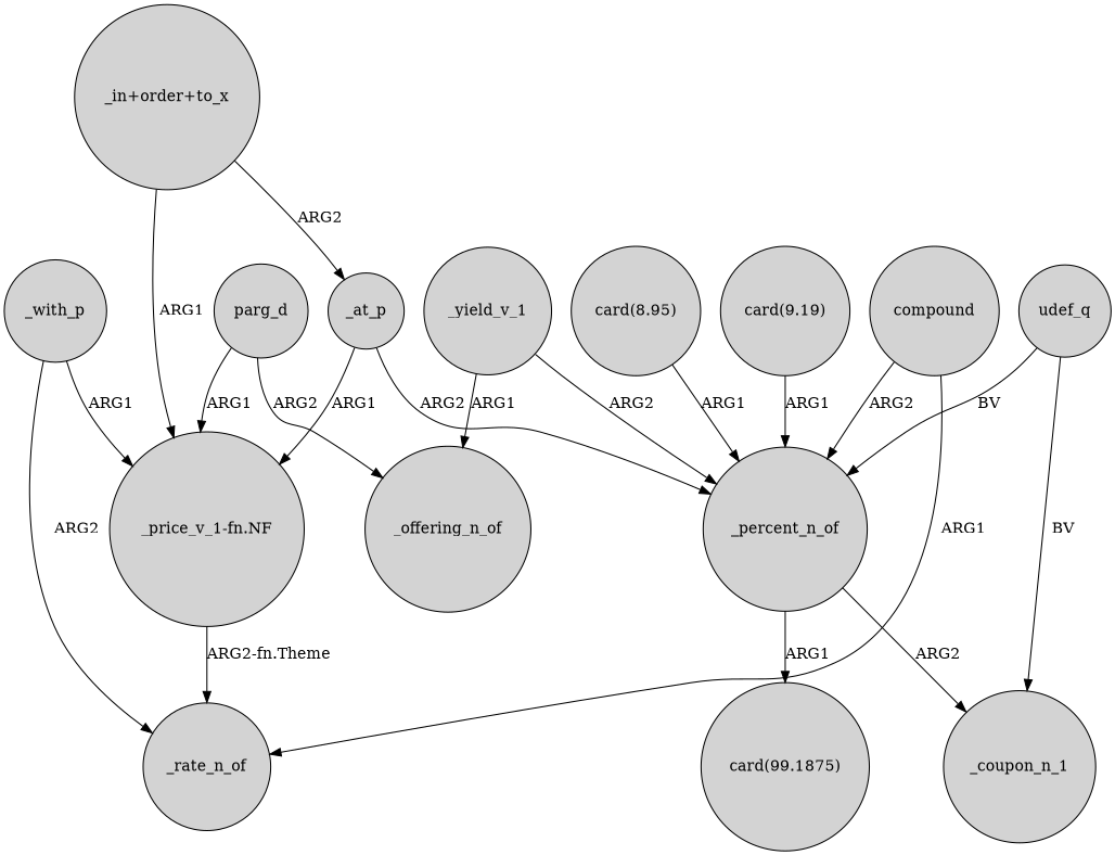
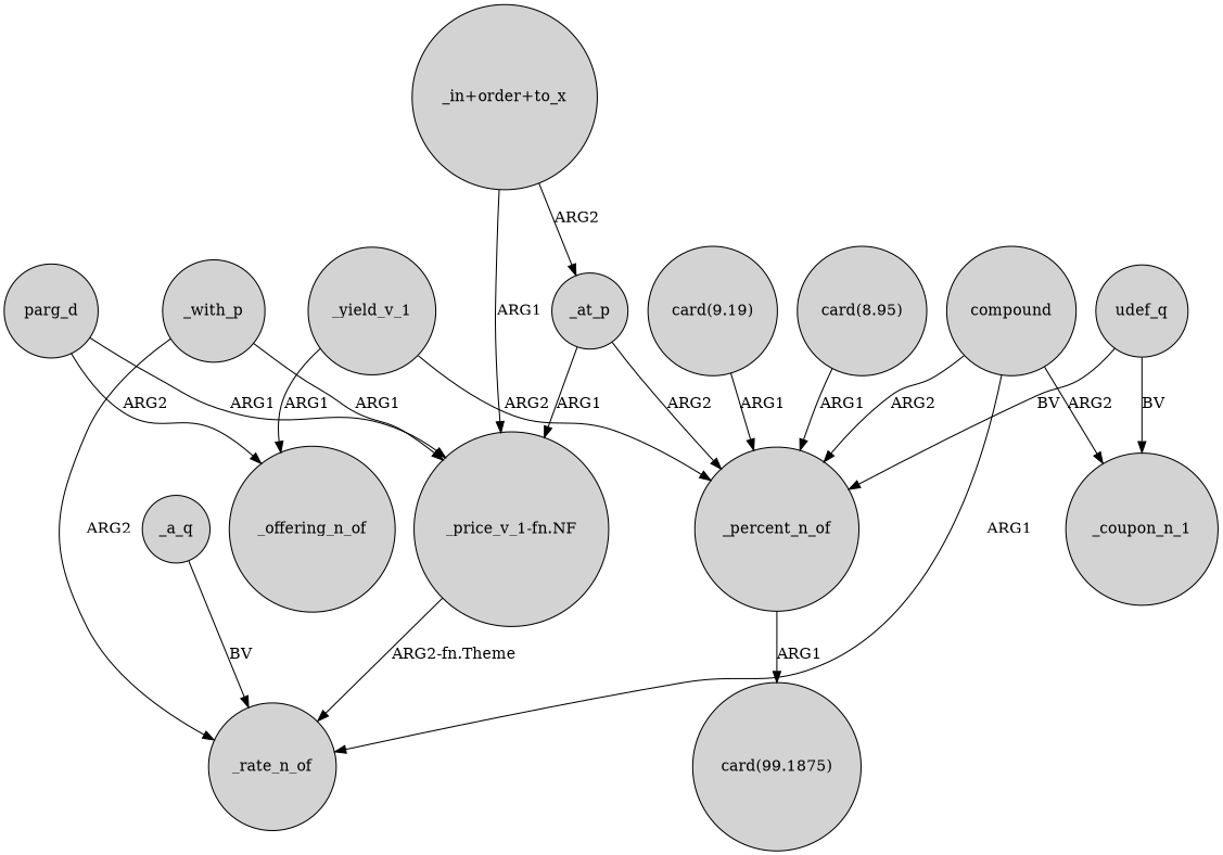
  digraph {
    node [shape=circle style=filled]
    _yield_v_1
    _offering_n_of
    _percent_n_of
    "card(99.1875)"
    _with_p
    "_price_v_1-fn.NF"
    _rate_n_of
    "card(8.95)"
    compound
    _coupon_n_1
    "card(9.19)"
+   _a_q
    _at_p
    parg_d
    "_in+order+to_x"
    udef_q
    _yield_v_1 -> _offering_n_of [label=ARG1]
    _yield_v_1 -> _percent_n_of [label=ARG2]
    _percent_n_of -> "card(99.1875)" [label=ARG1]
    _with_p -> "_price_v_1-fn.NF" [label=ARG1]
    _with_p -> _rate_n_of [label=ARG2]
    "_price_v_1-fn.NF" -> _rate_n_of [label="ARG2-fn.Theme"]
    "card(8.95)" -> _percent_n_of [label=ARG1]
    compound -> _percent_n_of [label=ARG2]
    compound -> _rate_n_of [label=ARG1]
-   _percent_n_of -> _coupon_n_1 [label=ARG2]
+   compound -> _coupon_n_1 [label=ARG2]
    "card(9.19)" -> _percent_n_of [label=ARG1]
+   _a_q -> _rate_n_of [label=BV]
    _at_p -> _percent_n_of [label=ARG2]
    _at_p -> "_price_v_1-fn.NF" [label=ARG1]
    parg_d -> _offering_n_of [label=ARG2]
    parg_d -> "_price_v_1-fn.NF" [label=ARG1]
    "_in+order+to_x" -> "_price_v_1-fn.NF" [label=ARG1]
    "_in+order+to_x" -> _at_p [label=ARG2]
    udef_q -> _percent_n_of [label=BV]
    udef_q -> _coupon_n_1 [label=BV]
  }
